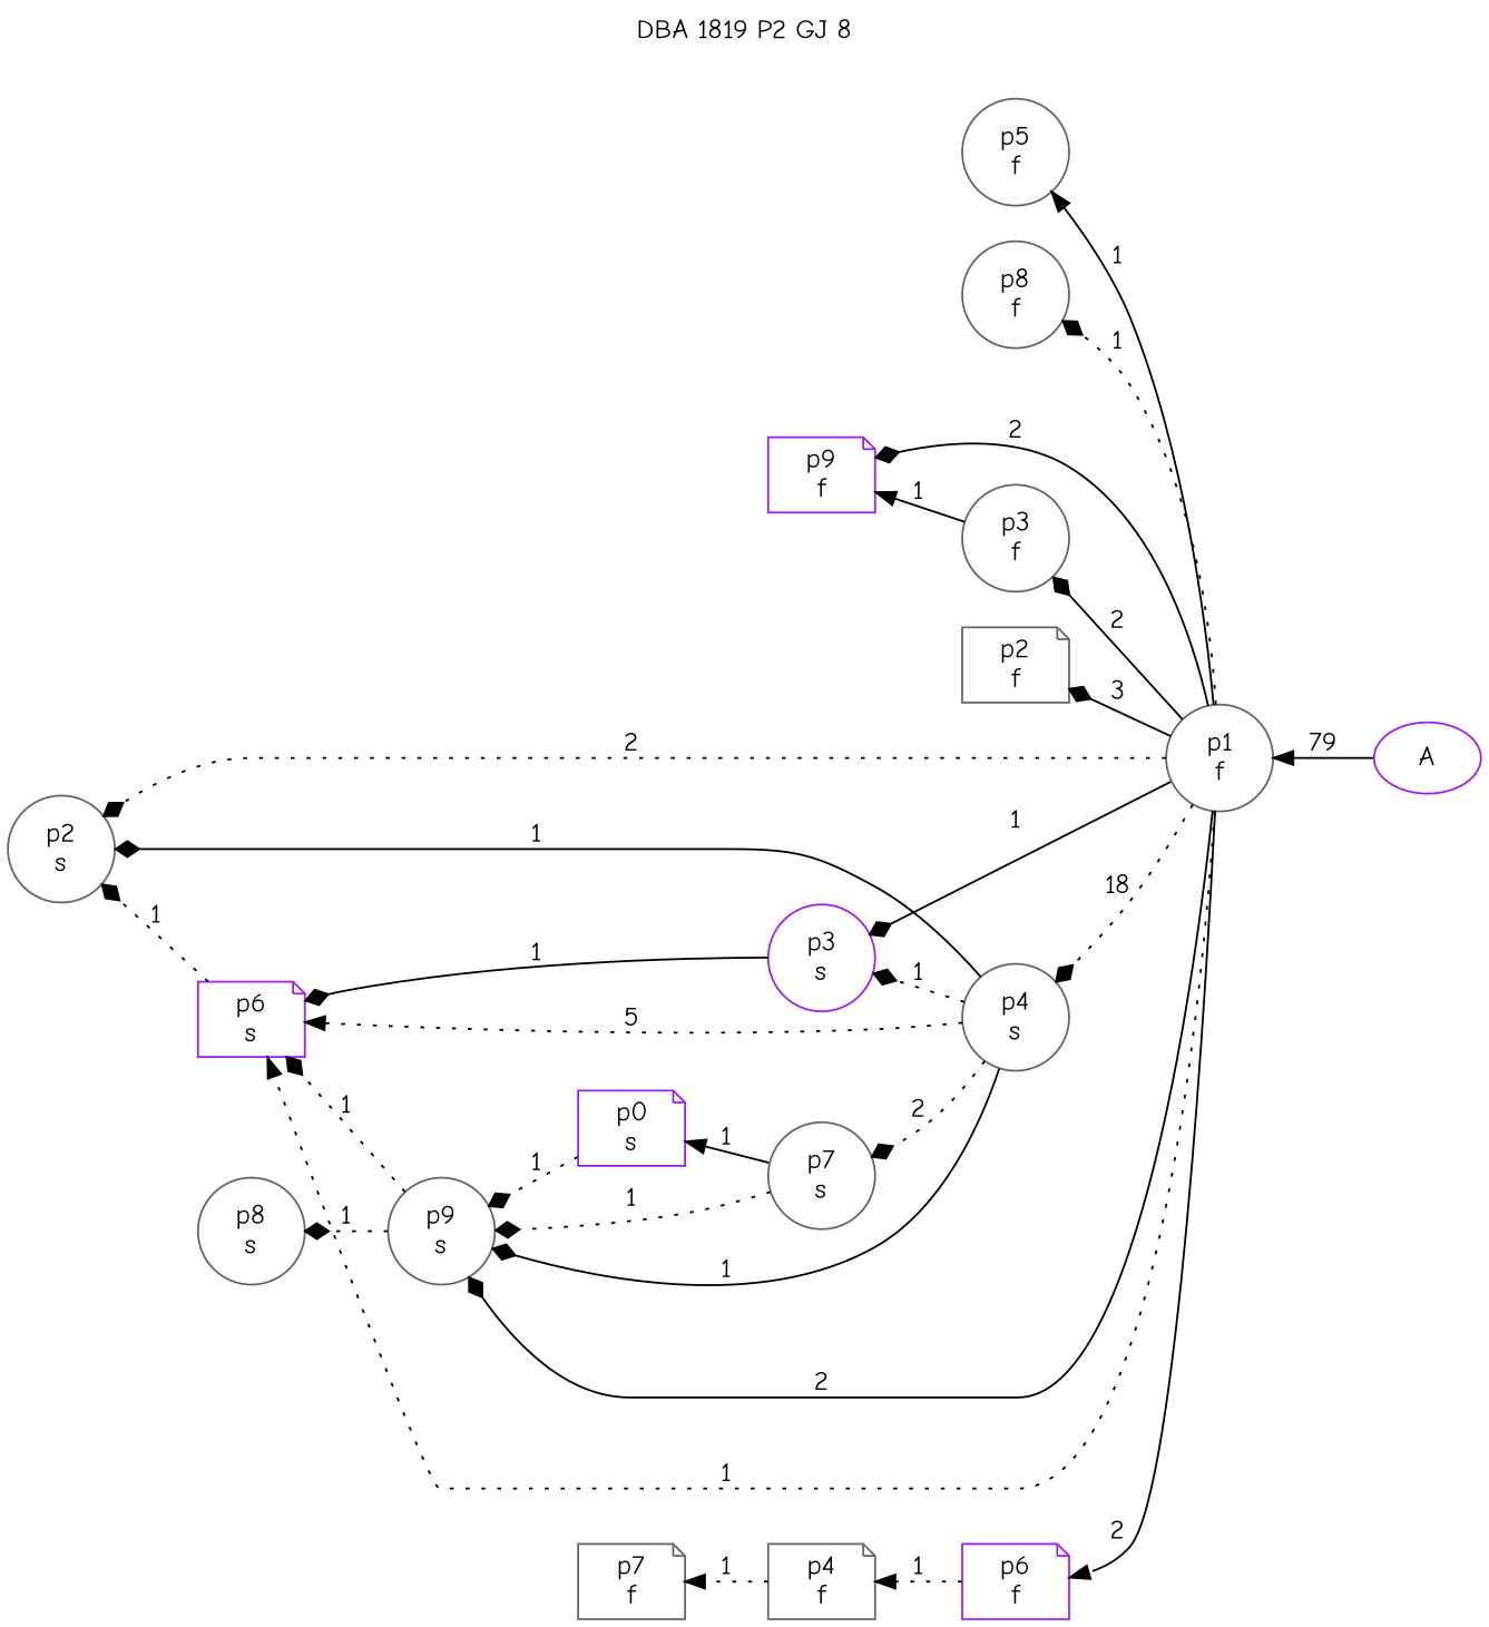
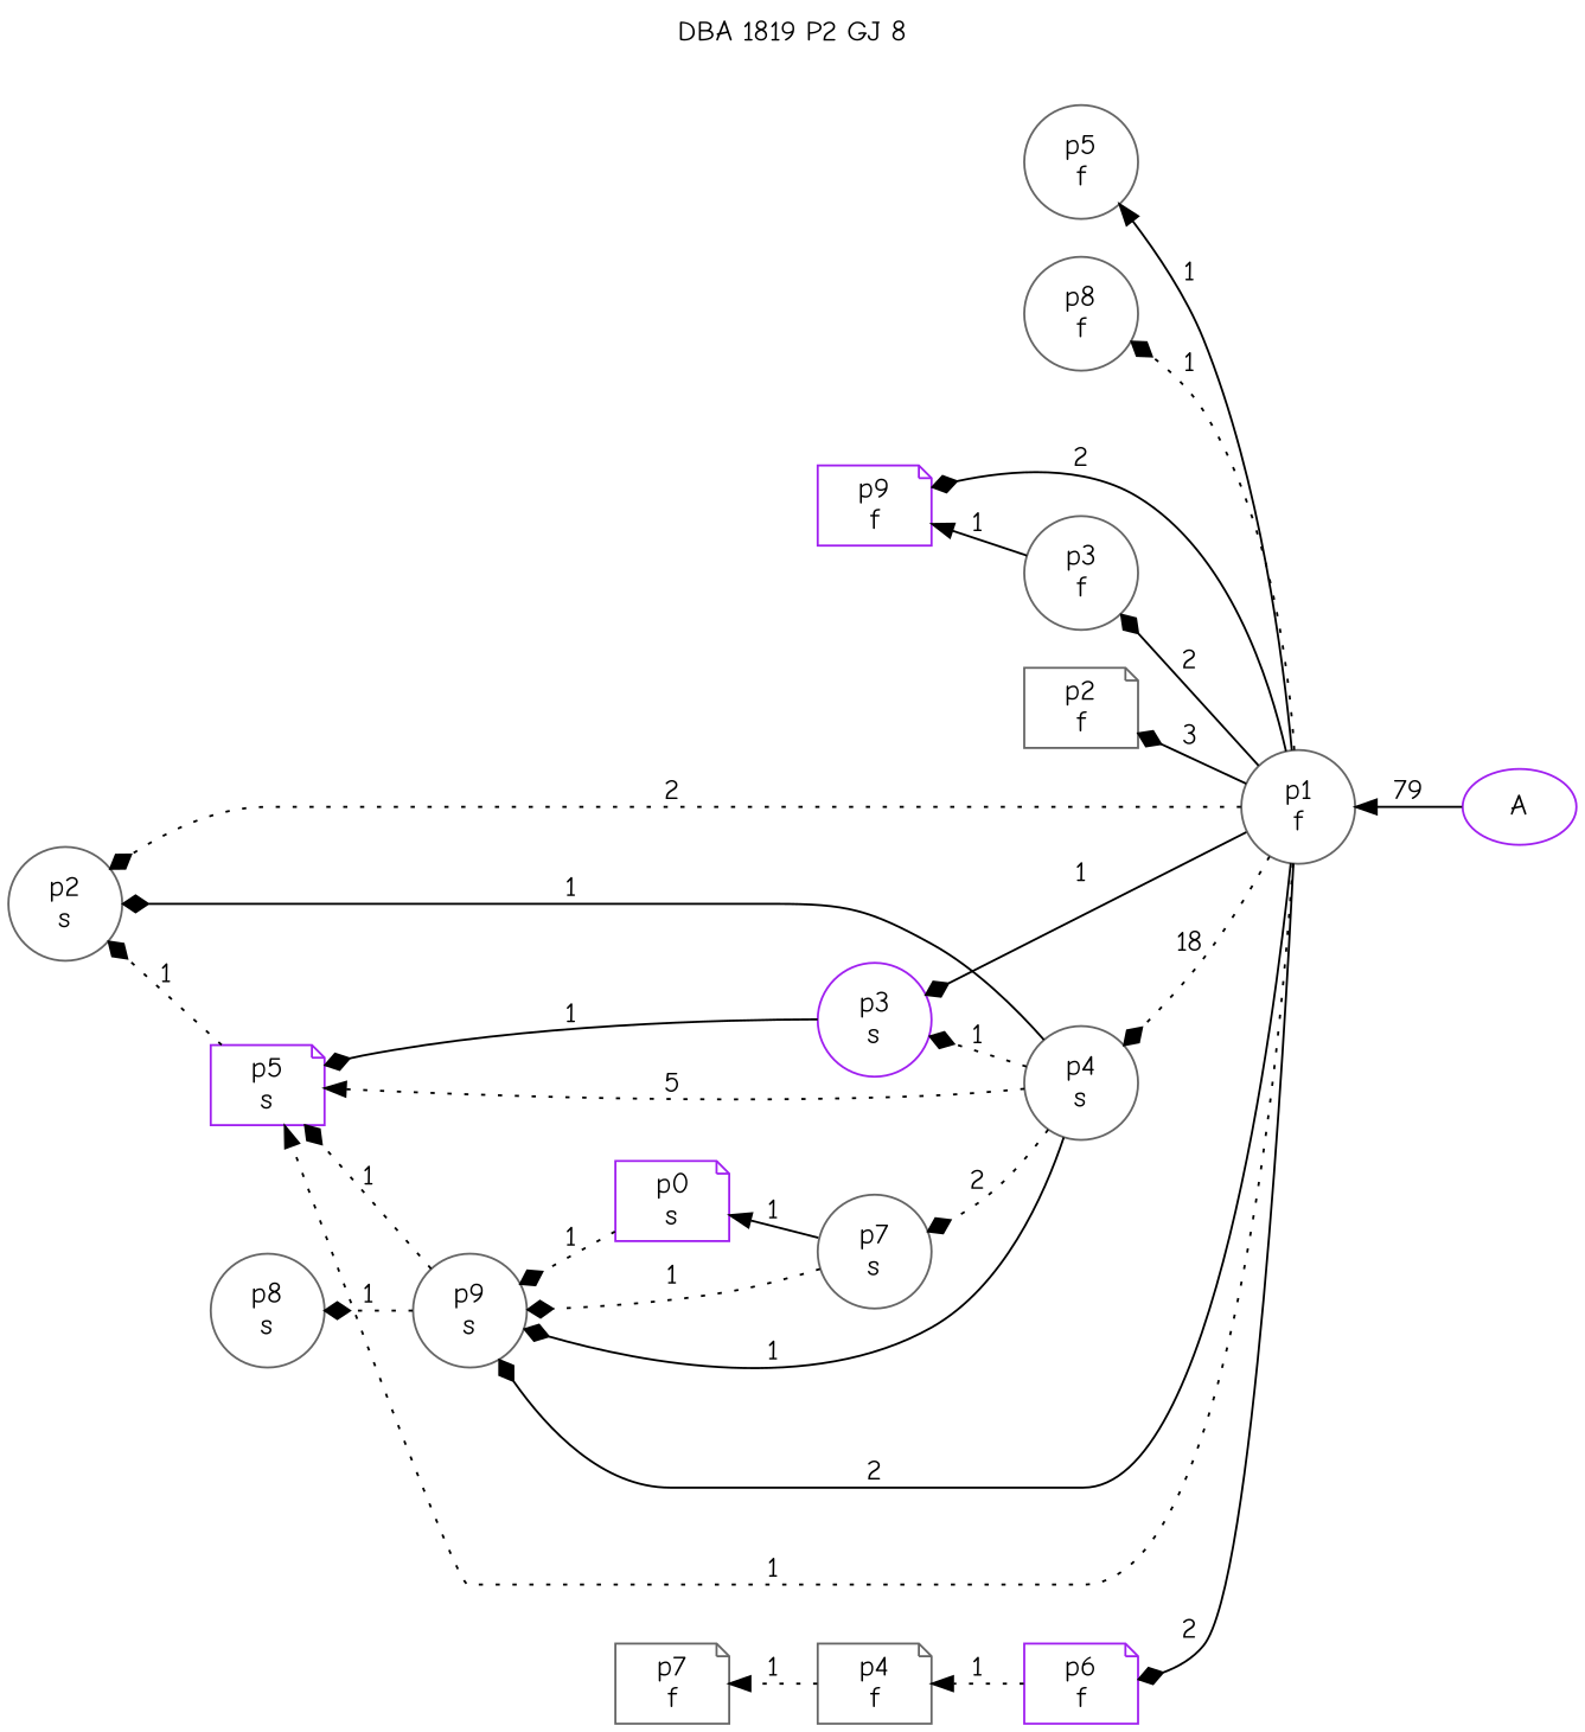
  digraph {
    fontname="Comic Neue"
    label=" DBA 1819 P2 GJ 8 "
    labelloc=tl
    rankdir=RL
    node [color=gray40 fontname="Comic Neue" shape=ellipse]
    edge [arrowhead=diamond fontname="Comic Neue" style=dotted]
    n1 [color=purple label=A]
    n2 [label="p1\nf"]
    n3 [label="p5\nf"]
    n4 [label="p8\nf"]
    n5 [label="p3\nf"]
    n6 [color=purple label="p9\nf" shape=note]
    n7 [label="p2\nf" shape=note]
    n8 [label="p4\ns"]
-   n9 [color=purple label="p6\ns" shape=note]
+   n9 [color=purple label="p5\ns" shape=note]
    n10 [label="p9\ns"]
    n11 [color=purple label="p6\nf" shape=note]
    n12 [color=purple label="p3\ns"]
    n13 [label="p2\ns"]
    n14 [label="p7\ns"]
    n15 [label="p8\ns"]
    n16 [label="p4\nf" shape=note]
    n17 [color=purple label="p0\ns" shape=note]
    n18 [label="p7\nf" shape=note]
    n1 -> n2 [arrowhead=normal label=79 style=solid]
    n2 -> n3 [arrowhead=normal label=1 style=solid]
    n2 -> n4 [label=1]
    n2 -> n5 [label=2 style=solid]
    n2 -> n6 [label=2 style=solid]
    n2 -> n7 [label=3 style=solid]
    n2 -> n8 [label=18]
    n2 -> n9 [arrowhead=normal label=1]
    n2 -> n10 [label=2 style=solid]
-   n2 -> n11 [arrowhead=normal label=2 style=solid]
+   n2 -> n11 [label=2 style=solid]
    n2 -> n12 [label=1 style=solid]
    n2 -> n13 [label=2]
    n5 -> n6 [arrowhead=normal label=1 style=solid]
    n8 -> n9 [arrowhead=normal label=5]
    n8 -> n10 [label=1 style=solid]
    n8 -> n12 [label=1]
    n8 -> n13 [label=1 style=solid]
    n8 -> n14 [label=2]
    n9 -> n13 [label=1]
    n10 -> n9 [label=1]
    n10 -> n15 [label=1]
    n11 -> n16 [arrowhead=normal label=1]
    n12 -> n9 [label=1 style=solid]
    n14 -> n10 [label=1]
    n14 -> n17 [arrowhead=normal label=1 style=solid]
    n16 -> n18 [arrowhead=normal label=1]
    n17 -> n10 [label=1]
  }
